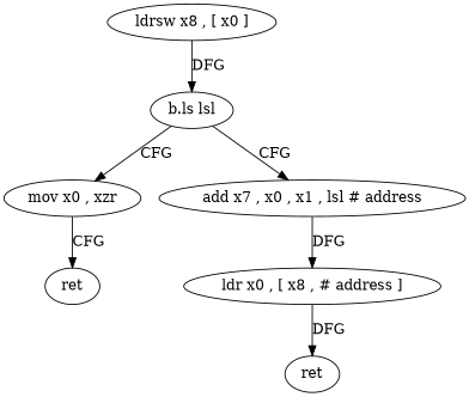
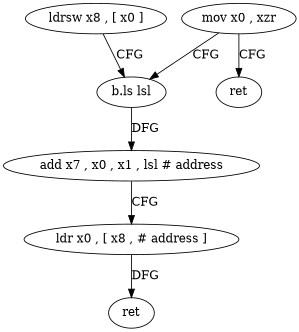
  digraph {
    n1 [label="ldrsw x8 , [ x0 ]"]
    n2 [label="b.ls lsl"]
    n3 [label="mov x0 , xzr"]
    n4 [label="add x7 , x0 , x1 , lsl # address"]
    n5 [label=ret]
    n6 [label="ldr x0 , [ x8 , # address ]"]
    n7 [label=ret]
-   n1 -> n2 [label=DFG]
-   n2 -> n3 [label=CFG]
-   n2 -> n4 [label=CFG]
+   n1 -> n2 [label=CFG]
+   n3 -> n2 [label=CFG]
+   n2 -> n4 [label=DFG]
    n3 -> n5 [label=CFG]
-   n4 -> n6 [label=DFG]
+   n4 -> n6 [label=CFG]
    n6 -> n7 [label=DFG]
  }
